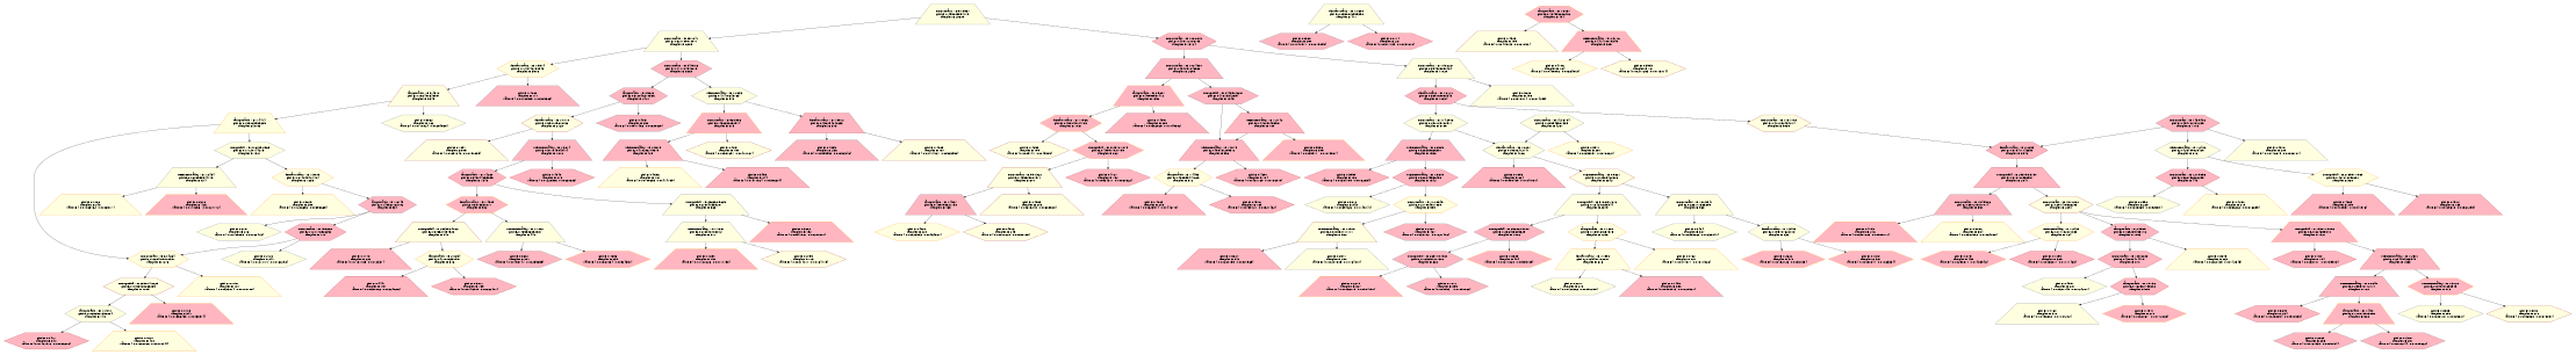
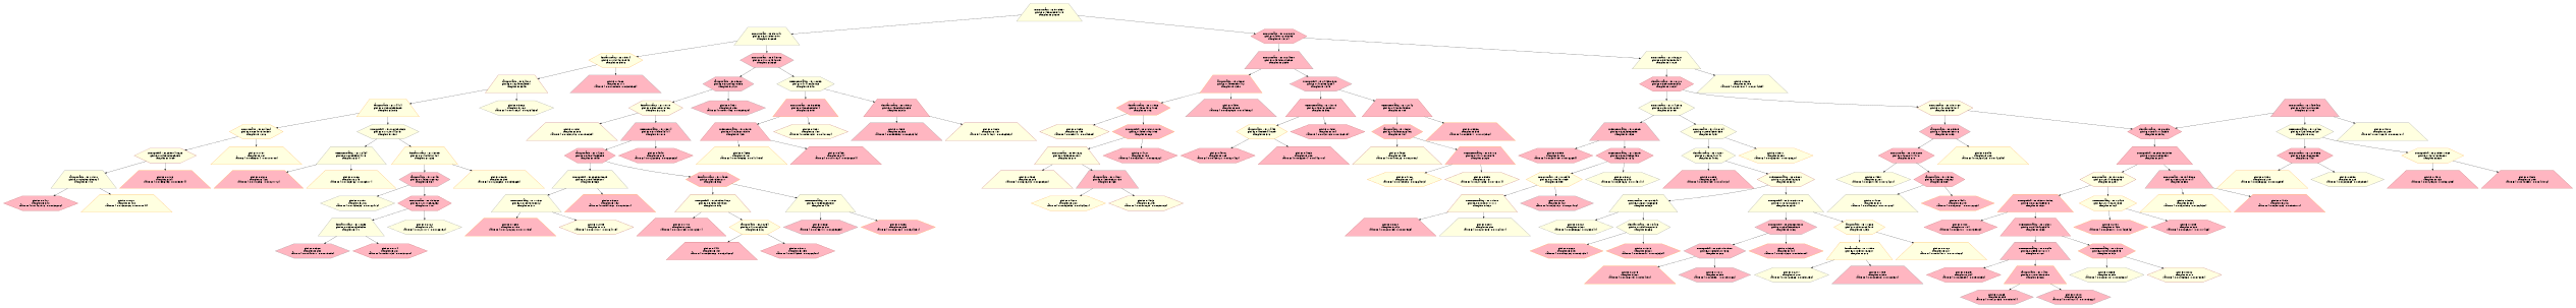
  digraph {
    node [color=gray40 fillcolor=lightpink shape=hexagon style=filled]
    n1 [fillcolor=lightyellow label="mmc1_mass <= 97.8537\ngini = 0.499203954115\nsamples = 20609" shape=trapezium]
    n2 [fillcolor=lightyellow label="mmc1_mass <= 85.1241\ngini = 0.321785070071\nsamples = 6885" shape=trapezium]
    n3 [color=brown label="mmc1_mass <= 106.8813\ngini = 0.409112186193\nsamples = 13724"]
    n4 [color=darkorange fillcolor=lightyellow label="dR_tau1_tau2 <= 1.5914\ngini = 0.173446730543\nsamples = 3516"]
    n5 [label="mmc1_mass <= 94.5706\ngini = 0.411124542079\nsamples = 3369"]
    n6 [label="mmc1_mass <= 102.4580\ngini = 0.494251246568\nsamples = 2695" shape=trapezium]
    n7 [fillcolor=lightyellow label="mmc1_mass <= 175.2227\ngini = 0.354323850484\nsamples = 11029" shape=trapezium]
    n8 [color=brown fillcolor=lightyellow label="tau_pt_ratio <= 3.4312\ngini = 0.152490645897\nsamples = 3345" shape=trapezium]
    n9 [label="gini = 0.4066\nsamples = 171\nvalue = [ 0.00780509  0.00309363]" shape=trapezium]
    n10 [label="tau_pt_ratio <= 2.9822\ngini = 0.372846270336\nsamples = 2421"]
    n11 [fillcolor=lightyellow label="MET_centrality <= 1.2833\ngini = 0.47418643163\nsamples = 948"]
    n12 [color=darkorange fillcolor=lightyellow label="tau_pt_ratio <= 1.4414\ngini = 0.133023939689\nsamples = 3183" shape=trapezium]
    n13 [fillcolor=lightyellow label="gini = 0.3862\nsamples = 162\nvalue = [ 0.00718924  0.00254538]"]
    n14 [color=darkorange fillcolor=lightyellow label="mmc1_mass <= 82.4664\ngini = 0.0684075100387\nsamples = 1276"]
    n15 [fillcolor=lightyellow label="sum_pt_full <= 216139.2969\ngini = 0.171201442731\nsamples = 1907"]
    n16 [color=brown fillcolor=lightyellow label="sum_pt_full <= 239874.0625\ngini = 0.0433023265239\nsamples = 1089"]
    n17 [color=darkorange fillcolor=lightyellow label="gini = 0.1757\nsamples = 187\nvalue = [ 0.00933814  0.00100708]" shape=trapezium]
    n18 [fillcolor=lightyellow label="MET_centrality <= 1.2434\ngini = 0.0628553344773\nsamples = 674" shape=trapezium]
-   n19 [color=darkorange fillcolor=lightyellow label="dR_tau1_tau2 <= 1.3005\ngini = 0.214849407404\nsamples = 1233"]
-   n20 [fillcolor=lightyellow label="tau_pt_ratio <= 1.1970\ngini = 0.0292967396824\nsamples = 748"]
+   n19 [color=darkorange fillcolor=lightyellow label="dR_tau1_tau2 <= 1.3005\ngini = 0.214849407404\nsamples = 1233" shape=trapezium]
+   n20 [fillcolor=lightyellow label="tau_pt_ratio <= 1.1970\ngini = 0.0292967396824\nsamples = 748" shape=trapezium]
    n21 [color=darkorange label="gini = 0.0703\nsamples = 341\nvalue = [ 0.01556493  0.00058974]" shape=trapezium]
    n22 [color=brown label="gini = 0.0477\nsamples = 340\nvalue = [ 0.01461572  0.00036606]"]
    n23 [color=darkorange fillcolor=lightyellow label="gini = 0.0127\nsamples = 408\nvalue = [ 0.01682066  0.00010844]" shape=trapezium]
    n24 [color=darkorange label="gini = 0.0316\nsamples = 426\nvalue = [ 0.0170256   0.00027772]" shape=trapezium]
    n25 [color=darkorange fillcolor=lightyellow label="gini = 0.1086\nsamples = 248\nvalue = [ 0.01065762  0.0006517 ]" shape=trapezium]
    n26 [label="tau_pt_ratio <= 1.6745\ngini = 0.149367160782\nsamples = 934"]
    n27 [color=darkorange fillcolor=lightyellow label="gini = 0.3679\nsamples = 299\nvalue = [ 0.01226652  0.00393665]" shape=trapezium]
    n28 [fillcolor=lightyellow label="gini = 0.2191\nsamples = 216\nvalue = [ 0.01135033  0.00162473]"]
    n29 [color=brown label="mmc1_mass <= 79.5260\ngini = 0.121176926252\nsamples = 718"]
    n30 [fillcolor=lightyellow label="dR_tau1_tau2 <= 1.0698\ngini = 0.0538813395358\nsamples = 471" shape=trapezium]
    n31 [fillcolor=lightyellow label="gini = 0.2122\nsamples = 247\nvalue = [ 0.01211171  0.00166192]"]
    n32 [label="gini = 0.0368\nsamples = 250\nvalue = [ 0.01040977  0.00019895]"]
    n33 [color=brown label="gini = 0.0714\nsamples = 221\nvalue = [ 0.00977135  0.00037618]"]
    n34 [color=brown fillcolor=lightyellow label="dR_tau1_tau2 <= 1.0710\ngini = 0.350125678736\nsamples = 2123"]
    n35 [label="gini = 0.4851\nsamples = 298\nvalue = [ 0.00977456  0.00689829]"]
    n36 [color=darkorange label="mmc1_mass <= 96.8936\ngini = 0.436638832574\nsamples = 575" shape=trapezium]
    n37 [color=brown label="dR_tau1_tau2 <= 1.5972\ngini = 0.498254640633\nsamples = 373" shape=trapezium]
    n38 [color=brown fillcolor=lightyellow label="gini = 0.1857\nsamples = 305\nvalue = [ 0.01651246  0.00190839]" shape=trapezium]
    n39 [label="MET_centrality <= 1.3874\ngini = 0.371845843414\nsamples = 1818" shape=trapezium]
    n40 [color=brown label="tau_pt_ratio <= 1.4260\ngini = 0.349244655895\nsamples = 1545"]
    n41 [color=brown label="gini = 0.4548\nsamples = 273\nvalue = [ 0.01228596  0.00660683]"]
    n42 [fillcolor=lightyellow label="sum_pt_full <= 236332.5625\ngini = 0.275040539281\nsamples = 563" shape=trapezium]
    n43 [color=darkorange label="dR_tau1_tau2 <= 1.4989\ngini = 0.3873350217\nsamples = 982"]
    n44 [fillcolor=lightyellow label="MET_centrality <= 1.1361\ngini = 0.218843488812\nsamples = 371" shape=trapezium]
    n45 [color=darkorange label="gini = 0.3602\nsamples = 192\nvalue = [ 0.00941961  0.00290307]" shape=trapezium]
    n46 [color=brown fillcolor=lightyellow label="sum_pt_full <= 250356.4062\ngini = 0.343524094928\nsamples = 542" shape=trapezium]
    n47 [fillcolor=lightyellow label="MET_centrality <= 1.1067\ngini = 0.435386892831\nsamples = 440" shape=trapezium]
    n48 [color=darkorange label="gini = 0.1650\nsamples = 198\nvalue = [ 0.01120226  0.00111758]" shape=trapezium]
    n49 [color=brown fillcolor=lightyellow label="gini = 0.2799\nsamples = 173\nvalue = [ 0.00814017  0.00164719]"]
    n50 [color=brown label="gini = 0.1773\nsamples = 226\nvalue = [ 0.01131735  0.0012337 ]" shape=trapezium]
    n51 [color=darkorange fillcolor=lightyellow label="tau_pt_ratio <= 2.0254\ngini = 0.417816337951\nsamples = 316"]
    n52 [label="gini = 0.3661\nsamples = 201\nvalue = [ 0.00753741  0.00239655]"]
    n53 [color=darkorange label="gini = 0.4696\nsamples = 239\nvalue = [ 0.00867834  0.00524351]"]
    n54 [color=brown label="gini = 0.4441\nsamples = 157\nvalue = [ 0.00650866  0.00324686]" shape=trapezium]
    n55 [color=brown label="gini = 0.3877\nsamples = 159\nvalue = [ 0.00746509  0.00266487]"]
    n56 [color=brown label="MET_centrality <= 0.9279\ngini = 0.410286779319\nsamples = 425" shape=trapezium]
    n57 [color=brown fillcolor=lightyellow label="gini = 0.4831\nsamples = 150\nvalue = [ 0.00581697  0.00401067]"]
    n58 [label="gini = 0.4835\nsamples = 236\nvalue = [ 0.00999592  0.00692346]" shape=trapezium]
    n59 [color=brown fillcolor=lightyellow label="gini = 0.4883\nsamples = 137\nvalue = [ 0.00414027  0.00563552]" shape=trapezium]
    n60 [color=darkorange fillcolor=lightyellow label="gini = 0.4656\nsamples = 181\nvalue = [ 0.00709653  0.00414759]" shape=trapezium]
    n61 [color=brown label="gini = 0.3459\nsamples = 244\nvalue = [ 0.01071924  0.00306604]" shape=trapezium]
    n62 [color=darkorange label="tau_pt_ratio <= 2.5687\ngini = 0.49998957472\nsamples = 1350" shape=trapezium]
    n63 [label="sum_pt_full <= 244950.3281\ngini = 0.47615342654\nsamples = 1345"]
    n64 [color=brown label="dR_tau1_tau2 <= 1.6110\ngini = 0.339169850543\nsamples = 10834"]
    n65 [fillcolor=lightyellow label="gini = 0.3628\nsamples = 195\nvalue = [ 0.00878014  0.00274295]" shape=trapezium]
    n66 [color=darkorange label="dR_tau1_tau2 <= 1.1966\ngini = 0.498049724783\nsamples = 1061"]
    n67 [label="gini = 0.4591\nsamples = 289\nvalue = [ 0.00582925  0.01049582]" shape=trapezium]
    n68 [color=brown label="MET_centrality <= 1.3175\ngini = 0.498137289312\nsamples = 556" shape=trapezium]
    n69 [color=brown label="MET_centrality <= 1.2742\ngini = 0.446050493581\nsamples = 789" shape=trapezium]
    n70 [color=brown fillcolor=lightyellow label="gini = 0.4653\nsamples = 199\nvalue = [ 0.0085741  0.0049989]"]
    n71 [color=darkorange label="sum_pt_full <= 272372.1875\ngini = 0.499917921755\nsamples = 862"]
    n72 [color=brown fillcolor=lightyellow label="mmc1_mass <= 99.1322\ngini = 0.495329801571\nsamples = 670" shape=trapezium]
    n73 [color=brown label="gini = 0.4727\nsamples = 192\nvalue = [ 0.00534517  0.00860322]"]
    n74 [color=brown fillcolor=lightyellow label="gini = 0.4983\nsamples = 205\nvalue = [ 0.00613243  0.00688528]" shape=trapezium]
    n75 [label="tau_pt_ratio <= 1.4927\ngini = 0.485799921738\nsamples = 465" shape=trapezium]
    n76 [color=darkorange fillcolor=lightyellow label="gini = 0.4610\nsamples = 220\nvalue = [ 0.00823993  0.00464367]"]
    n77 [color=brown fillcolor=lightyellow label="gini = 0.4973\nsamples = 245\nvalue = [ 0.00810625  0.00698765]"]
    n78 [color=darkorange fillcolor=lightyellow label="tau_pt_ratio <= 1.4453\ngini = 0.498599447609\nsamples = 372"]
    n79 [color=brown label="gini = 0.4657\nsamples = 184\nvalue = [ 0.00431169  0.00736919]"]
    n80 [color=darkorange label="tau_pt_ratio <= 1.5037\ngini = 0.464530826406\nsamples = 484"]
    n81 [color=darkorange label="gini = 0.3936\nsamples = 305\nvalue = [ 0.0039577   0.01073567]" shape=trapezium]
    n82 [color=brown label="gini = 0.4976\nsamples = 169\nvalue = [ 0.00459121  0.00527432]"]
    n83 [color=brown label="gini = 0.4863\nsamples = 203\nvalue = [ 0.00623974  0.00446778]" shape=trapezium]
    n84 [color=brown fillcolor=lightyellow label="gini = 0.4923\nsamples = 159\nvalue = [ 0.00475723  0.0061096 ]" shape=trapezium]
    n85 [color=darkorange label="MET_centrality <= 0.9716\ngini = 0.441718079345\nsamples = 325" shape=trapezium]
    n86 [color=darkorange fillcolor=lightyellow label="gini = 0.4706\nsamples = 164\nvalue = [ 0.00405092  0.00664573]"]
    n87 [color=brown fillcolor=lightyellow label="gini = 0.3993\nsamples = 161\nvalue = [ 0.00271253  0.00713014]"]
    n88 [fillcolor=lightyellow label="mmc1_mass <= 114.2916\ngini = 0.250125180517\nsamples = 5795"]
    n89 [color=brown fillcolor=lightyellow label="mmc1_mass <= 115.1760\ngini = 0.401292494214\nsamples = 5039"]
    n90 [label="MET_centrality <= 0.6905\ngini = 0.323269636581\nsamples = 1538" shape=trapezium]
    n91 [fillcolor=lightyellow label="mmc1_mass <= 142.6784\ngini = 0.209543507339\nsamples = 4257"]
    n92 [label="tau_pt_ratio <= 2.5509\ngini = 0.469289155176\nsamples = 1093"]
    n93 [color=brown label="dR_tau1_tau2 <= 2.0233\ngini = 0.373417146338\nsamples = 3946"]
    n94 [color=brown label="gini = 0.3959\nsamples = 196\nvalue = [ 0.00284799  0.00762654]"]
    n95 [color=brown label="MET_centrality <= 1.3615\ngini = 0.308245596498\nsamples = 1342"]
    n96 [fillcolor=lightyellow label="dR_tau1_tau2 <= 1.0287\ngini = 0.19606412741\nsamples = 4006"]
    n97 [color=darkorange fillcolor=lightyellow label="gini = 0.3571\nsamples = 251\nvalue = [ 0.00233091  0.00768627]"]
    n98 [color=darkorange fillcolor=lightyellow label="mmc1_mass <= 110.8949\ngini = 0.277984977539\nsamples = 999"]
    n99 [fillcolor=lightyellow label="gini = 0.3812\nsamples = 343\nvalue = [ 0.00394622  0.01145141]"]
    n100 [color=brown fillcolor=lightyellow label="MET_centrality <= 1.1518\ngini = 0.318030711111\nsamples = 532" shape=trapezium]
    n101 [label="gini = 0.2187\nsamples = 467\nvalue = [ 0.0023152   0.01621406]"]
    n102 [color=brown label="gini = 0.3824\nsamples = 242\nvalue = [ 0.00280155  0.00807965]" shape=trapezium]
    n103 [fillcolor=lightyellow label="gini = 0.2571\nsamples = 290\nvalue = [ 0.00207805  0.01164007]" shape=trapezium]
    n104 [color=brown label="gini = 0.0893\nsamples = 664\nvalue = [ 0.00090489  0.01840731]" shape=trapezium]
    n105 [color=brown fillcolor=lightyellow label="MET_centrality <= 0.9621\ngini = 0.212989402326\nsamples = 3342"]
    n106 [fillcolor=lightyellow label="mmc1_mass <= 120.9341\ngini = 0.266171663605\nsamples = 963" shape=trapezium]
    n107 [fillcolor=lightyellow label="sum_pt_full <= 318613.7812\ngini = 0.184201603044\nsamples = 2379" shape=trapezium]
    n108 [fillcolor=lightyellow label="gini = 0.3464\nsamples = 327\nvalue = [ 0.00353662  0.01233047]"]
    n109 [fillcolor=lightyellow label="dR_tau1_tau2 <= 1.3403\ngini = 0.195407622013\nsamples = 636"]
    n110 [label="sum_pt_full <= 292860.5000\ngini = 0.236433605329\nsamples = 1086"]
    n111 [color=darkorange fillcolor=lightyellow label="tau_pt_ratio <= 1.7688\ngini = 0.135767654815\nsamples = 1293"]
    n112 [color=darkorange label="gini = 0.2622\nsamples = 315\nvalue = [ 0.00152726  0.0083135 ]"]
    n113 [color=darkorange label="gini = 0.1313\nsamples = 321\nvalue = [ 0.00080847  0.01063334]"]
    n114 [label="sum_pt_full <= 265719.7500\ngini = 0.165257217306\nsamples = 682"]
    n115 [color=darkorange label="gini = 0.3385\nsamples = 404\nvalue = [ 0.00271328  0.00985789]"]
    n116 [color=darkorange fillcolor=lightyellow label="dR_tau1_tau2 <= 1.1990\ngini = 0.185481182607\nsamples = 676" shape=trapezium]
    n117 [color=darkorange fillcolor=lightyellow label="gini = 0.0762\nsamples = 617\nvalue = [ 0.00074877  0.01811526]" shape=trapezium]
    n118 [color=darkorange label="gini = 0.2275\nsamples = 327\nvalue = [ 0.00136175  0.00904151]" shape=trapezium]
    n119 [label="gini = 0.1011\nsamples = 355\nvalue = [ 0.000593    0.01051066]"]
    n120 [fillcolor=lightyellow label="gini = 0.2277\nsamples = 278\nvalue = [ 0.00128366  0.00851258]"]
    n121 [label="gini = 0.1459\nsamples = 398\nvalue = [ 0.00088513  0.01028521]" shape=trapezium]
    n122 [color=brown label="mmc1_mass <= 109.8288\ngini = 0.480824744701\nsamples = 870"]
    n123 [color=darkorange fillcolor=lightyellow label="gini = 0.3845\nsamples = 223\nvalue = [ 0.00260425  0.00742345]" shape=trapezium]
    n124 [color=brown label="sum_pt_full <= 293798.3750\ngini = 0.316100952937\nsamples = 2841" shape=trapezium]
    n125 [fillcolor=lightyellow label="gini = 0.4997\nsamples = 281\nvalue = [ 0.00687145  0.00724201]"]
    n126 [color=brown label="tau_pt_ratio <= 1.5736\ngini = 0.462567795282\nsamples = 589"]
    n127 [fillcolor=lightyellow label="gini = 0.4160\nsamples = 310\nvalue = [ 0.00496882  0.01187202]" shape=trapezium]
    n128 [color=darkorange label="gini = 0.4941\nsamples = 279\nvalue = [ 0.0062067   0.00772263]"]
    n129 [color=brown fillcolor=lightyellow label="mmc1_mass <= 131.0260\ngini = 0.291475866203\nsamples = 2291"]
    n130 [label="mmc1_mass <= 134.5926\ngini = 0.391275107014\nsamples = 550" shape=trapezium]
-   n131 [label="mmc1_mass <= 143.9482\ngini = 0.454722791239\nsamples = 1105"]
+   n131 [label="mmc1_mass <= 143.9482\ngini = 0.454722791239\nsamples = 1105" shape=trapezium]
    n132 [fillcolor=lightyellow label="MET_centrality <= 1.2426\ngini = 0.425109828428\nsamples = 816"]
    n133 [fillcolor=lightyellow label="gini = 0.4978\nsamples = 289\nvalue = [ 0.00776679  0.00886701]" shape=trapezium]
    n134 [color=darkorange label="sum_pt_full <= 193877.5156\ngini = 0.321624659878\nsamples = 1527" shape=trapezium]
    n135 [color=darkorange fillcolor=lightyellow label="MET_centrality <= 1.2429\ngini = 0.217182201888\nsamples = 764"]
    n136 [color=darkorange fillcolor=lightyellow label="gini = 0.3090\nsamples = 334\nvalue = [ 0.00321956  0.01364038]" shape=trapezium]
    n137 [color=darkorange label="gini = 0.4793\nsamples = 216\nvalue = [ 0.00387683  0.00585717]" shape=trapezium]
    n138 [color=brown label="gini = 0.4301\nsamples = 194\nvalue = [ 0.0033701   0.00739513]"]
    n139 [color=brown label="MET_centrality <= 1.2501\ngini = 0.294194263349\nsamples = 1333" shape=trapezium]
    n140 [color=darkorange label="gini = 0.2791\nsamples = 435\nvalue = [ 0.00298871  0.01483946]"]
    n141 [color=brown label="gini = 0.1099\nsamples = 329\nvalue = [ 0.00069217  0.01117463]"]
    n142 [label="MET_centrality <= 0.8645\ngini = 0.255542712114\nsamples = 760" shape=trapezium]
    n143 [color=darkorange label="MET_centrality <= 1.3720\ngini = 0.345487698945\nsamples = 573"]
    n144 [color=brown label="gini = 0.3645\nsamples = 234\nvalue = [ 0.00283894  0.00900353]"]
    n145 [color=darkorange label="tau_pt_ratio <= 1.4901\ngini = 0.178519513098\nsamples = 526" shape=trapezium]
    n146 [fillcolor=lightyellow label="gini = 0.3835\nsamples = 295\nvalue = [ 0.00288118  0.00825601]"]
    n147 [color=brown fillcolor=lightyellow label="gini = 0.3002\nsamples = 278\nvalue = [ 0.00196968  0.00873891]"]
    n148 [label="gini = 0.2265\nsamples = 235\nvalue = [ 0.00127535  0.0085194 ]"]
    n149 [label="gini = 0.1318\nsamples = 291\nvalue = [ 0.00076744  0.01005622]"]
    n150 [color=brown label="mmc1_mass <= 127.9856\ngini = 0.368156282299\nsamples = 448"]
    n151 [color=darkorange fillcolor=lightyellow label="sum_pt_full <= 215597.7969\ngini = 0.467078058231\nsamples = 368"]
    n152 [color=darkorange fillcolor=lightyellow label="gini = 0.4230\nsamples = 219\nvalue = [ 0.00356262  0.00816699]" shape=trapezium]
    n153 [fillcolor=lightyellow label="gini = 0.2958\nsamples = 229\nvalue = [ 0.00203869  0.0092589 ]"]
    n154 [color=brown label="gini = 0.4912\nsamples = 163\nvalue = [ 0.00429618  0.00561295]" shape=trapezium]
    n155 [color=brown label="gini = 0.4369\nsamples = 205\nvalue = [ 0.00400551  0.00841976]" shape=trapezium]
    n1 -> n2
    n1 -> n3
    n2 -> n4
    n2 -> n5
    n3 -> n6
    n3 -> n7
    n4 -> n8
    n4 -> n9
    n5 -> n10
    n5 -> n11
    n6 -> n62
    n6 -> n63
    n7 -> n64
    n7 -> n65
    n8 -> n12
    n8 -> n13
    n10 -> n34
    n10 -> n35
    n11 -> n36
    n11 -> n37
    n12 -> n14
    n12 -> n15
    n14 -> n16
    n14 -> n17
    n15 -> n18
    n15 -> n19
    n16 -> n20
    n16 -> n21
    n18 -> n24
    n18 -> n25
    n19 -> n26
    n19 -> n27
    n20 -> n22
    n20 -> n23
    n26 -> n28
    n26 -> n29
-   n29 -> n14
+   n29 -> n30
    n29 -> n31
    n30 -> n32
    n30 -> n33
    n34 -> n38
    n34 -> n39
    n36 -> n56
    n36 -> n57
    n37 -> n58
    n37 -> n59
    n39 -> n40
    n39 -> n41
    n40 -> n42
    n40 -> n43
    n42 -> n44
    n42 -> n45
    n43 -> n46
    n43 -> n47
    n44 -> n48
    n44 -> n49
    n46 -> n50
    n46 -> n51
    n47 -> n52
    n47 -> n53
    n51 -> n54
    n51 -> n55
    n56 -> n60
    n56 -> n61
    n62 -> n66
    n62 -> n67
    n63 -> n68
    n63 -> n69
    n64 -> n88
    n64 -> n89
    n66 -> n70
    n66 -> n71
    n68 -> n78
    n68 -> n79
-   n69 -> n68
+   n69 -> n80
    n69 -> n81
    n71 -> n72
    n71 -> n73
    n72 -> n74
    n72 -> n75
    n75 -> n76
    n75 -> n77
    n78 -> n82
    n78 -> n83
    n80 -> n84
    n80 -> n85
    n85 -> n86
    n85 -> n87
    n88 -> n90
-   n88 -> n96
-   n129 -> n92
+   n88 -> n91
+   n89 -> n92
    n89 -> n93
    n90 -> n94
    n90 -> n95
    n91 -> n96
    n91 -> n97
    n92 -> n122
    n92 -> n123
    n93 -> n124
    n95 -> n98
    n95 -> n99
    n96 -> n104
    n96 -> n105
    n98 -> n100
    n98 -> n101
    n100 -> n102
    n100 -> n103
    n105 -> n106
    n105 -> n107
    n106 -> n108
    n106 -> n109
    n107 -> n110
    n107 -> n111
    n109 -> n112
    n109 -> n113
    n110 -> n114
    n110 -> n115
    n111 -> n116
    n111 -> n117
    n114 -> n118
    n114 -> n119
    n116 -> n120
    n116 -> n121
    n122 -> n125
    n122 -> n126
    n124 -> n129
    n124 -> n130
    n126 -> n127
    n126 -> n128
    n129 -> n134
    n129 -> n135
    n130 -> n136
    n130 -> n137
    n131 -> n93
    n131 -> n132
    n131 -> n133
    n132 -> n150
    n132 -> n151
    n134 -> n138
    n134 -> n139
    n135 -> n140
    n135 -> n141
    n139 -> n142
    n139 -> n143
    n142 -> n144
    n142 -> n145
    n143 -> n146
    n143 -> n147
    n145 -> n148
    n145 -> n149
    n150 -> n152
    n150 -> n153
    n151 -> n154
    n151 -> n155
  }
